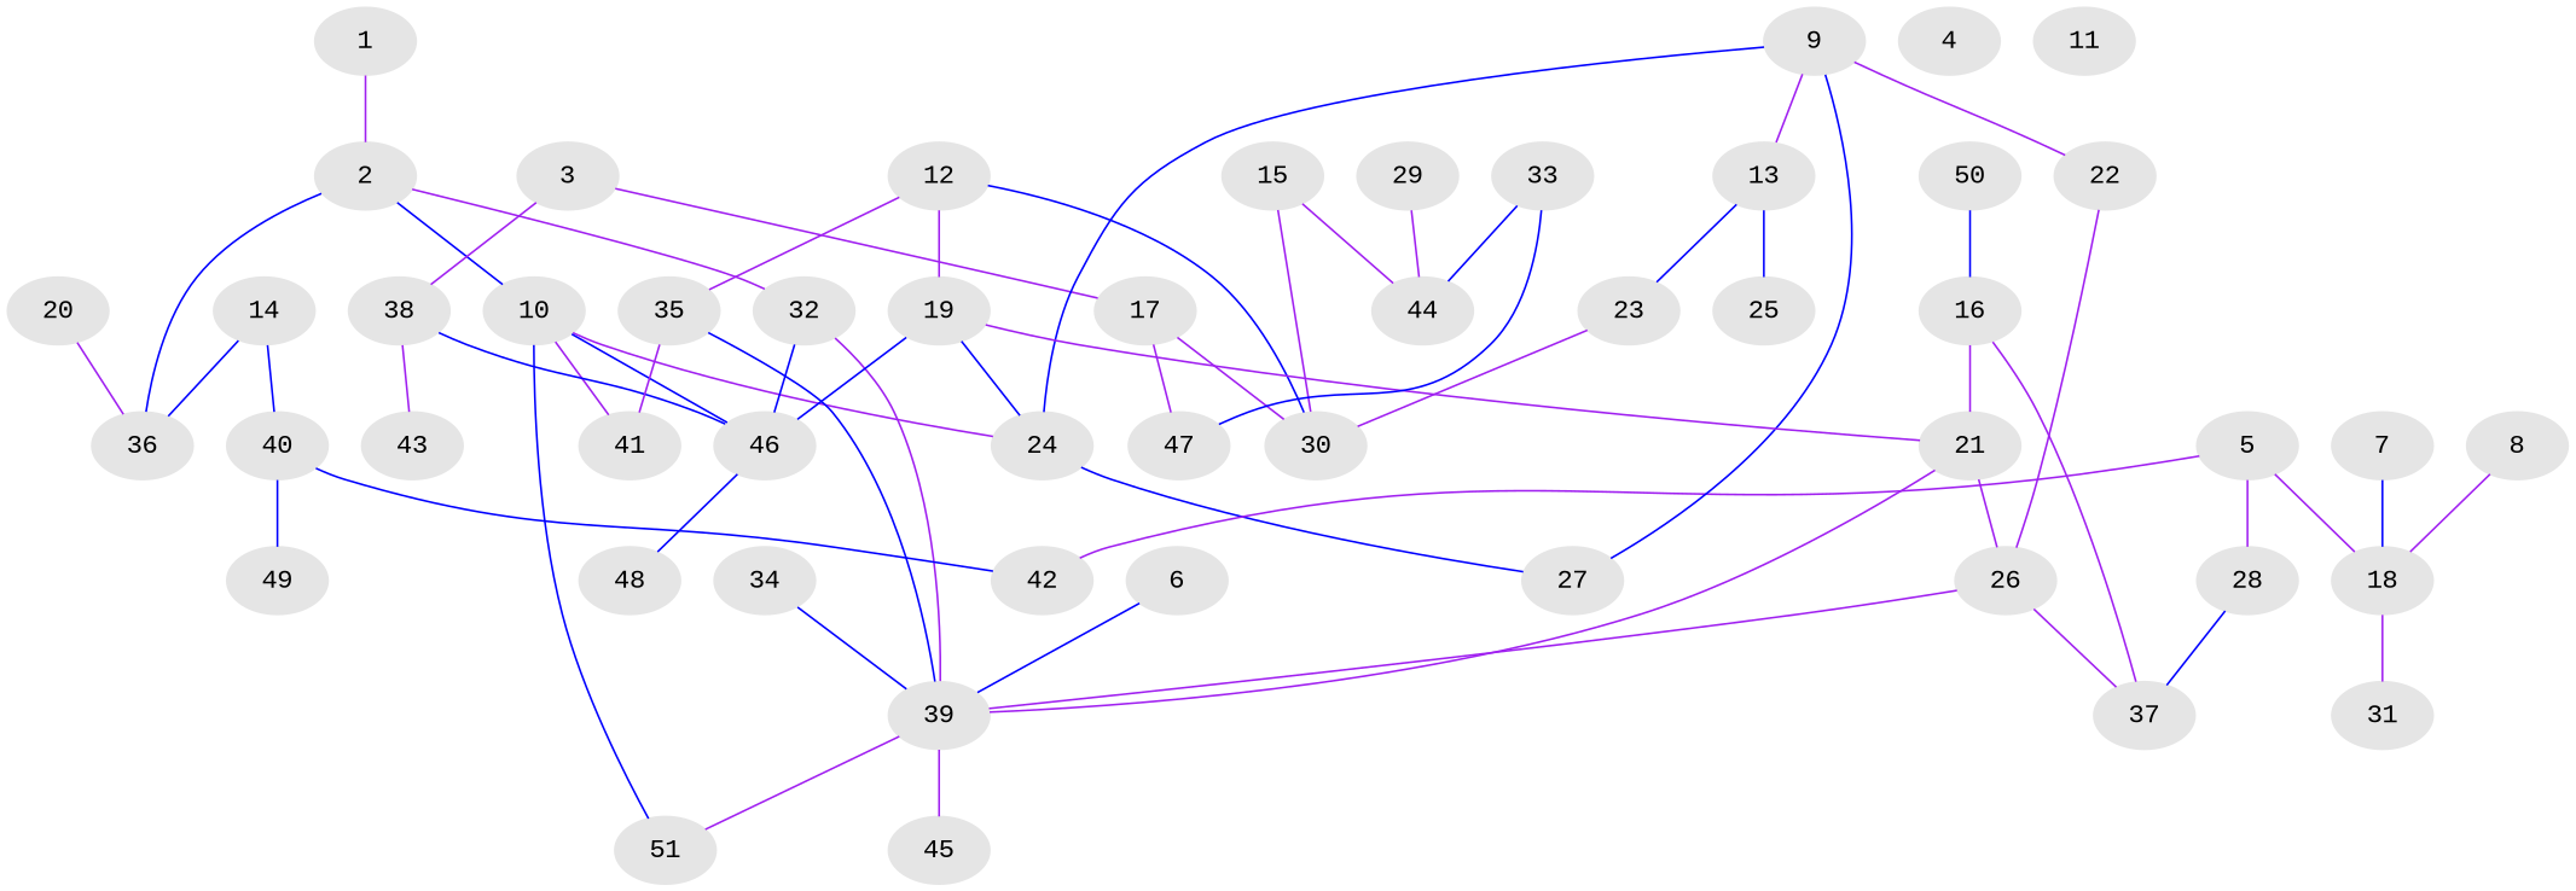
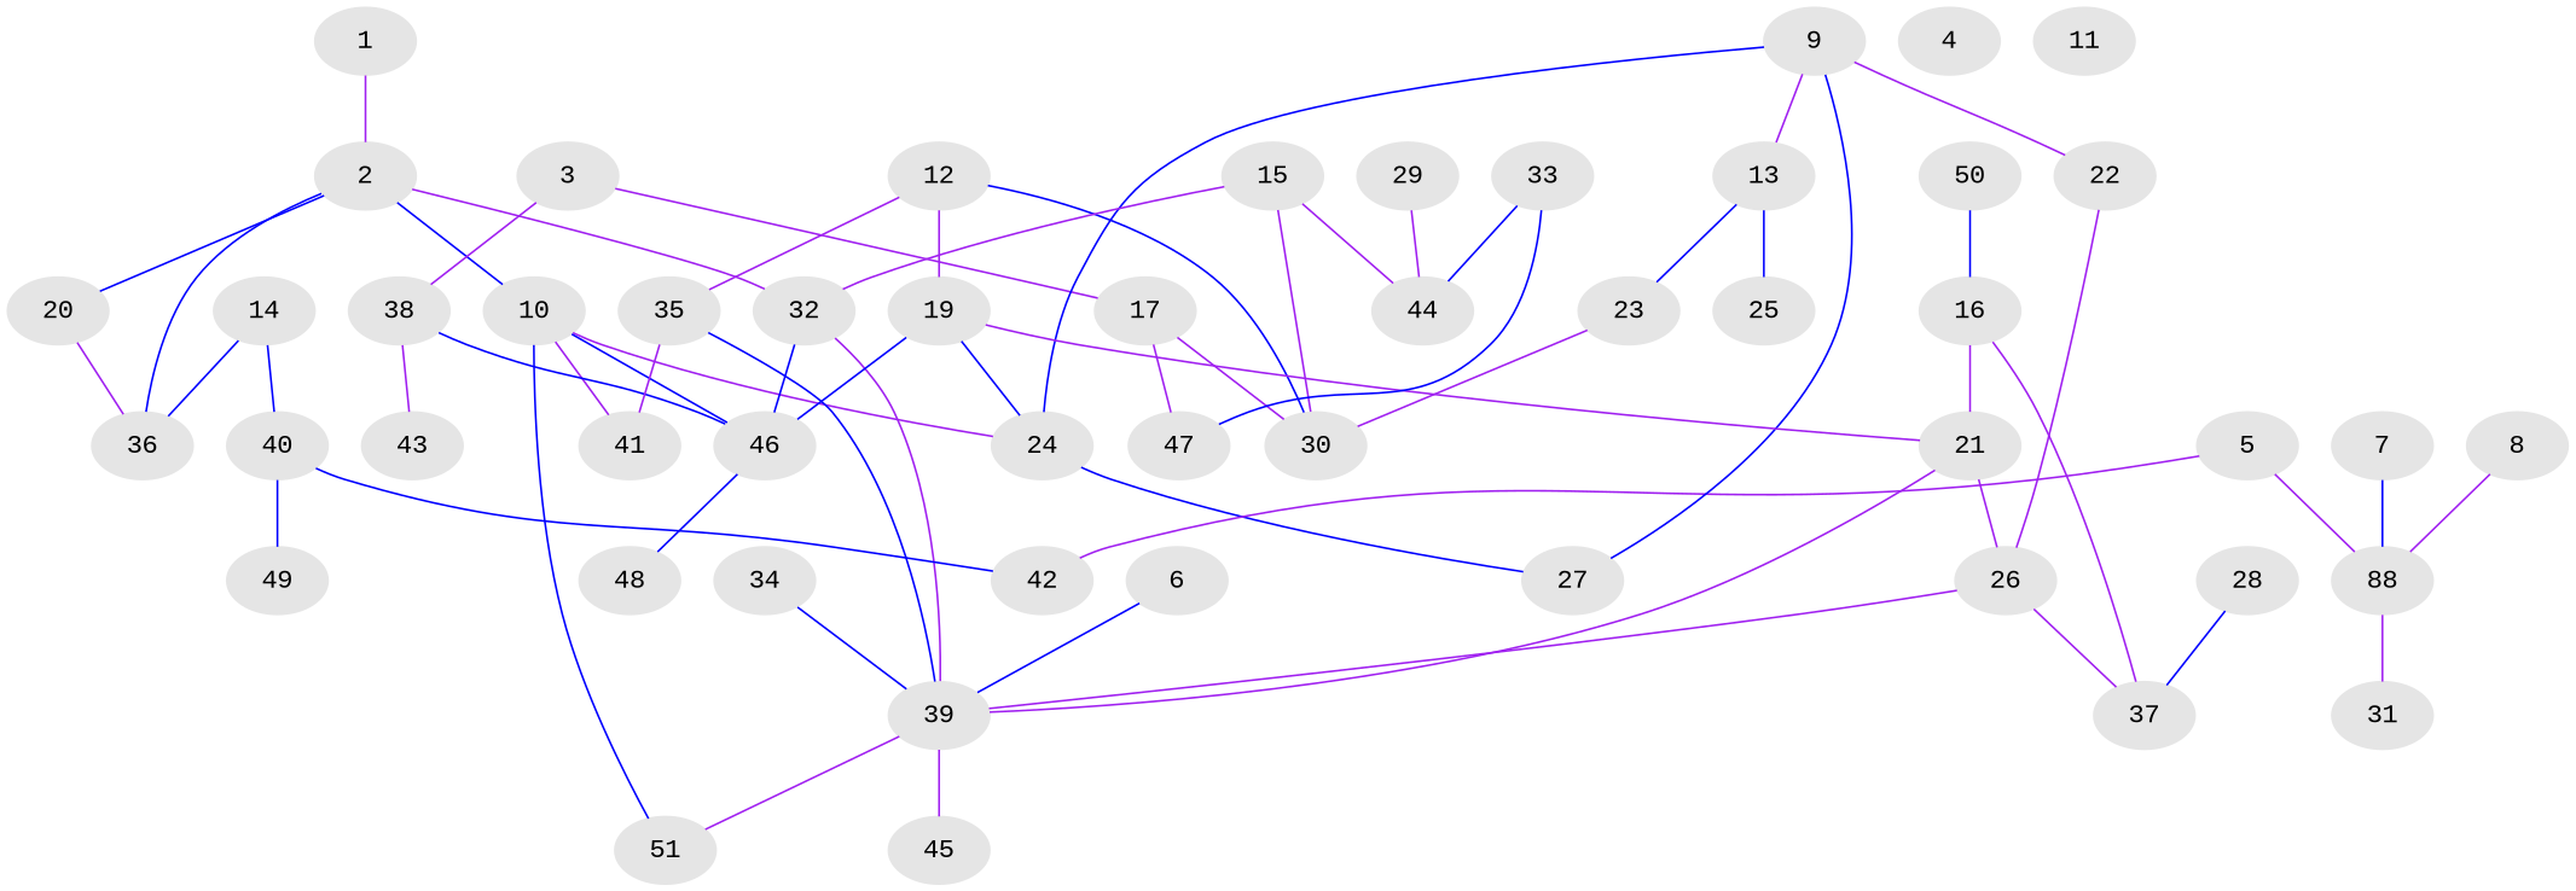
  graph {
    fontname="Liberation Mono"
    node [color=gray90 fontname="Liberation Mono" style=filled]
    edge [color=purple fontname="Liberation Mono"]
    1
    2
    10
    20
    32
    36
    24
    41
    46
    51
    39
    3
    17
    38
    16
    21
    37
    30
    47
    43
    4
    5
-   18
+   18 [label=88]
    28
    42
    31
    6
    45
    7
    8
    9
    13
    22
    27
    23
    25
    26
    48
    11
    12
    19
    35
    14
    40
    49
    15
    44
    29
    33
    34
    50
    1 -- 2
    2 -- 10 [color=blue]
+   2 -- 20 [color=blue]
    2 -- 32
    2 -- 36 [color=blue]
    10 -- 24
    10 -- 41
    10 -- 46 [color=blue]
    10 -- 51 [color=blue]
    20 -- 36
    32 -- 46 [color=blue]
    32 -- 39
    24 -- 27 [color=blue]
    46 -- 48 [color=blue]
    39 -- 51
    39 -- 45
    3 -- 17
    3 -- 38
    17 -- 30
    17 -- 47
    38 -- 46 [color=blue]
    38 -- 43
    16 -- 21
    16 -- 37
    21 -- 39
    21 -- 26
    5 -- 18
-   5 -- 28
    5 -- 42
    18 -- 31
    28 -- 37 [color=blue]
    6 -- 39 [color=blue]
    7 -- 18 [color=blue]
    8 -- 18
    9 -- 24 [color=blue]
    9 -- 13
    9 -- 22
    9 -- 27 [color=blue]
    13 -- 23 [color=blue]
    13 -- 25 [color=blue]
    22 -- 26
    23 -- 30
    26 -- 39
    26 -- 37
    12 -- 30 [color=blue]
    12 -- 19
    12 -- 35
    19 -- 24 [color=blue]
    19 -- 46 [color=blue]
    19 -- 21
    35 -- 41
    35 -- 39 [color=blue]
    14 -- 36 [color=blue]
    14 -- 40 [color=blue]
    40 -- 42 [color=blue]
    40 -- 49 [color=blue]
+   15 -- 32
    15 -- 30
    15 -- 44
    29 -- 44
    33 -- 47 [color=blue]
    33 -- 44 [color=blue]
    34 -- 39 [color=blue]
    50 -- 16 [color=blue]
  }
